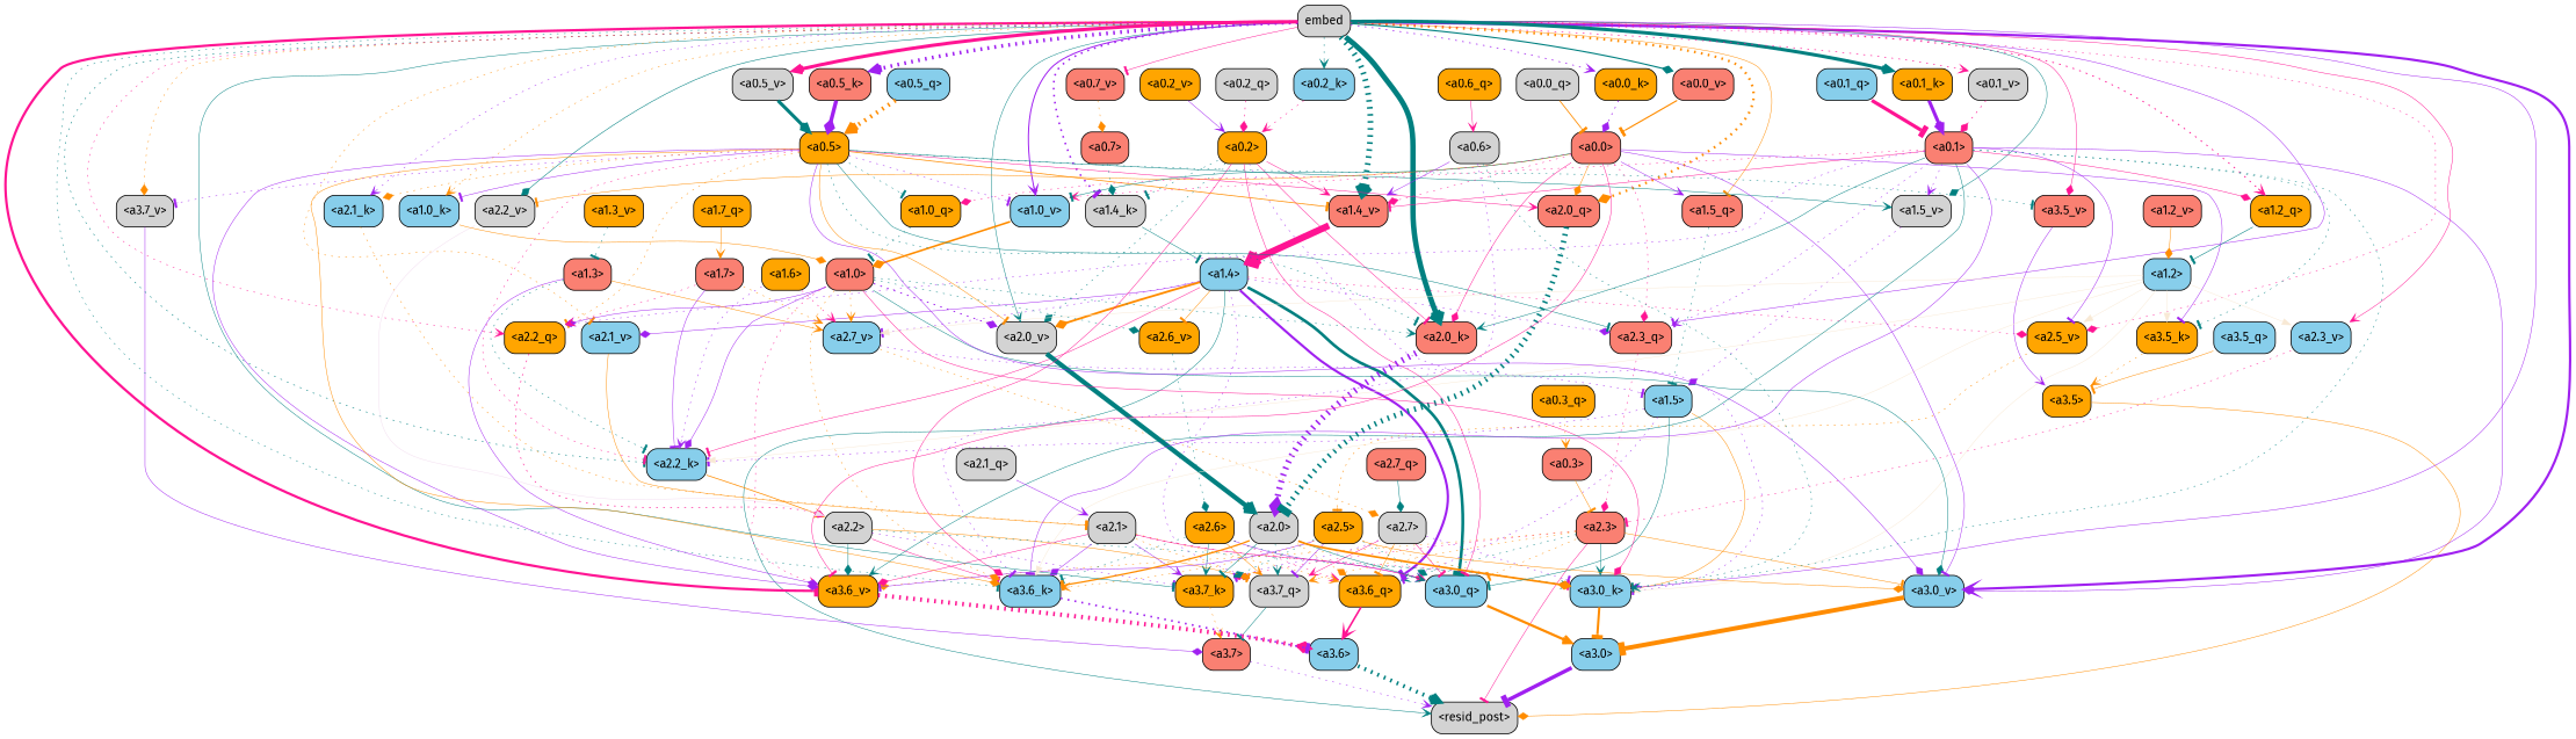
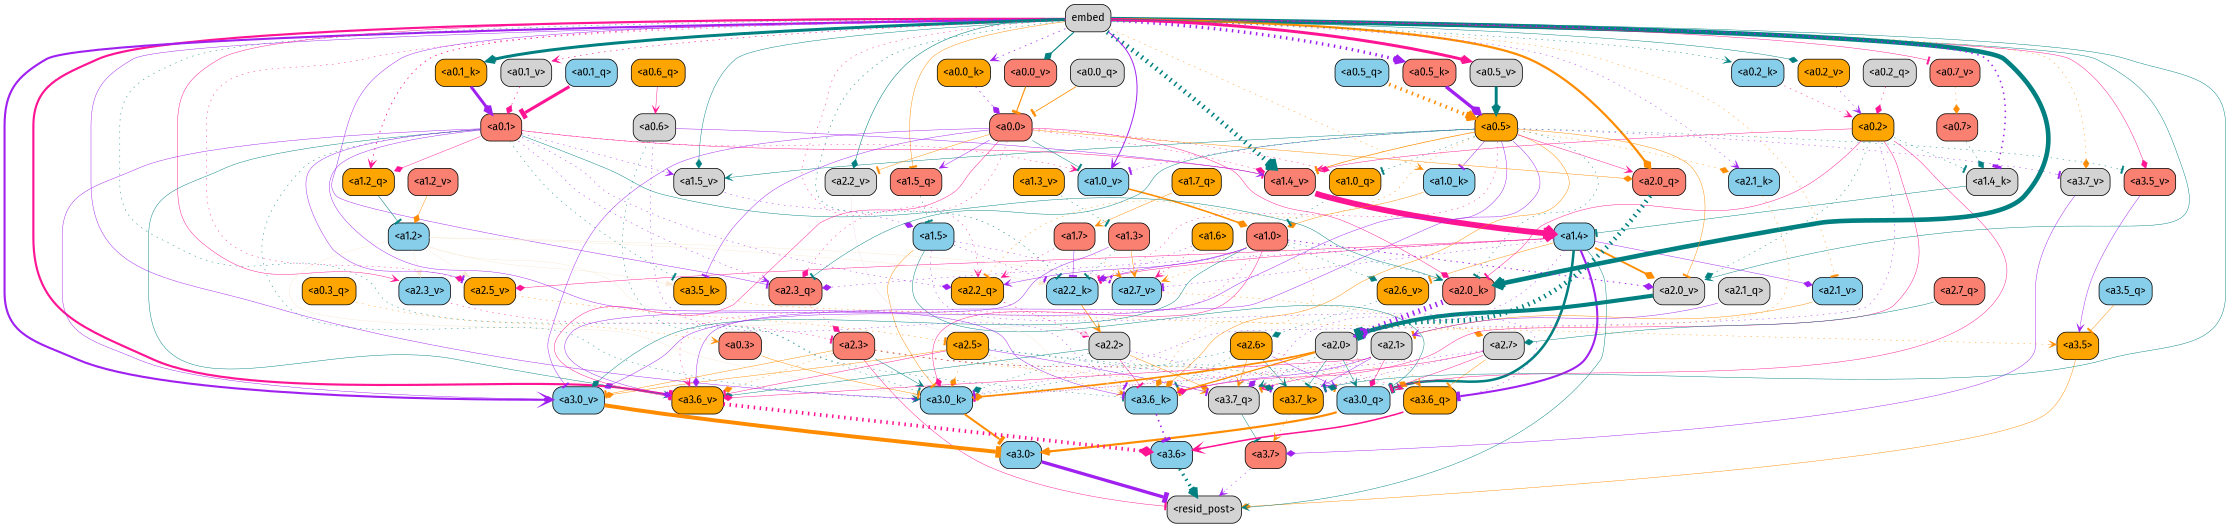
  strict digraph {
    fontname="Fira Sans"
    splines=true
    node [color=black fillcolor=orange fontname="Fira Sans" shape=box style="filled, rounded"]
    edge [arrowhead=tee color=purple fontname="Fira Sans" penwidth=0.6 style=solid]
    "<a3.7>" [fillcolor=salmon]
    "<resid_post>" [fillcolor=lightgrey]
    "<a3.6>" [fillcolor=skyblue]
    "<a3.5>"
    "<a3.0>" [fillcolor=skyblue]
    "<a2.3>" [fillcolor=salmon]
    "<a3.7_q>" [fillcolor=lightgrey]
    "<a3.6_q>"
    "<a3.0_q>" [fillcolor=skyblue]
    "<a3.7_k>"
    "<a3.0_k>" [fillcolor=skyblue]
    "<a3.6_v>"
    "<a3.0_v>" [fillcolor=skyblue]
    "<a1.4>" [fillcolor=skyblue]
    "<a2.3_q>" [fillcolor=salmon]
    "<a2.2_k>" [fillcolor=skyblue]
    "<a2.7_v>" [fillcolor=skyblue]
    "<a2.6_v>"
    "<a2.5_v>"
    "<a2.1_v>" [fillcolor=skyblue]
    "<a2.0_v>" [fillcolor=lightgrey]
    "<a2.2>" [fillcolor=lightgrey]
    "<a2.7>" [fillcolor=lightgrey]
    "<a2.6>"
    "<a2.5>"
    "<a2.1>" [fillcolor=lightgrey]
    "<a2.0>" [fillcolor=lightgrey]
    "<a3.6_k>" [fillcolor=skyblue]
    "<a3.5_q>" [fillcolor=skyblue]
    "<a3.5_k>"
    "<a3.7_v>" [fillcolor=lightgrey]
    "<a3.5_v>" [fillcolor=salmon]
    "<a1.5>" [fillcolor=skyblue]
    "<a0.2>"
    "<a2.0_k>" [fillcolor=salmon]
    "<a1.4_k>" [fillcolor=lightgrey]
    "<a1.4_v>" [fillcolor=salmon]
    embed [fillcolor=lightgrey]
    "<a2.2_q>"
    "<a2.0_q>" [fillcolor=salmon]
    "<a2.1_k>" [fillcolor=skyblue]
    "<a2.3_v>" [fillcolor=skyblue]
    "<a2.2_v>" [fillcolor=lightgrey]
    "<a1.5_q>" [fillcolor=salmon]
    "<a1.2_q>"
    "<a1.0_k>" [fillcolor=skyblue]
    "<a1.5_v>" [fillcolor=lightgrey]
    "<a1.0_v>" [fillcolor=skyblue]
    "<a0.5_k>" [fillcolor=salmon]
    "<a0.2_k>" [fillcolor=skyblue]
    "<a0.1_k>"
    "<a0.0_k>"
    "<a0.7_v>" [fillcolor=salmon]
    "<a0.5_v>" [fillcolor=lightgrey]
    "<a0.2_v>"
    "<a0.1_v>" [fillcolor=lightgrey]
    "<a0.0_v>" [fillcolor=salmon]
    "<a1.2>" [fillcolor=skyblue]
    "<a1.0>" [fillcolor=salmon]
    "<a0.5>"
    "<a0.1>" [fillcolor=salmon]
    "<a0.0>" [fillcolor=salmon]
    "<a0.7>" [fillcolor=salmon]
    "<a1.0_q>"
    "<a0.6>" [fillcolor=lightgrey]
    "<a0.3>" [fillcolor=salmon]
    "<a1.3>" [fillcolor=salmon]
    "<a2.7_q>" [fillcolor=salmon]
    "<a2.1_q>" [fillcolor=lightgrey]
    "<a1.7>" [fillcolor=salmon]
    "<a1.6>"
    "<a1.7_q>"
    "<a1.3_v>"
    "<a1.2_v>" [fillcolor=salmon]
    "<a0.6_q>"
    "<a0.5_q>" [fillcolor=skyblue]
    "<a0.3_q>"
    "<a0.2_q>" [fillcolor=lightgrey]
    "<a0.1_q>" [fillcolor=skyblue]
    "<a0.0_q>" [fillcolor=lightgrey]
    "<a3.7>" -> "<resid_post>" [arrowhead=vee style=dotted]
    "<a3.6>" -> "<resid_post>" [arrowhead=vee color=teal penwidth=4.646730065345764 style=dotted]
    "<a3.5>" -> "<resid_post>" [arrowhead=diamond color=darkorange]
    "<a3.0>" -> "<resid_post>" [penwidth=4.323132634162903]
    "<a2.3>" -> "<resid_post>" [color=deeppink]
    "<a2.3>" -> "<a3.7_q>" [arrowhead=vee color=darkorange style=dotted]
    "<a2.3>" -> "<a3.6_q>" [arrowhead=vee color=teal style=dotted]
    "<a2.3>" -> "<a3.0_q>" [color=darkorange style=dotted]
    "<a2.3>" -> "<a3.7_k>" [arrowhead=diamond color=deeppink style=dotted]
    "<a2.3>" -> "<a3.0_k>" [arrowhead=vee color=teal]
    "<a2.3>" -> "<a3.6_v>" [arrowhead=diamond color=darkorange style=dotted]
    "<a2.3>" -> "<a3.0_v>" [color=darkorange]
    "<a3.7_q>" -> "<a3.7>" [color=teal]
    "<a3.6_q>" -> "<a3.6>" [arrowhead=vee color=deeppink penwidth=2.03758105635643]
    "<a3.0_q>" -> "<a3.0>" [arrowhead=vee color=darkorange penwidth=2.8638100624084473]
    "<a3.7_k>" -> "<a3.7>" [arrowhead=vee color=darkorange style=dotted]
    "<a3.0_k>" -> "<a3.0>" [color=darkorange penwidth=2.6274144649505615]
    "<a3.6_v>" -> "<a3.6>" [arrowhead=diamond color=deeppink penwidth=5.002329230308533 style=dotted]
    "<a3.0_v>" -> "<a3.0>" [color=darkorange penwidth=5.188832879066467]
    "<a1.4>" -> "<resid_post>" [arrowhead=vee color=teal]
    "<a1.4>" -> "<a3.7_q>" [arrowhead=diamond style=dotted]
    "<a1.4>" -> "<a3.6_q>" [penwidth=2.700703263282776]
    "<a1.4>" -> "<a3.0_q>" [color=teal penwidth=3.34255850315094]
    "<a1.4>" -> "<a2.3_q>" [arrowhead=diamond style=dotted]
    "<a1.4>" -> "<a2.2_k>" [color=deeppink]
    "<a1.4>" -> "<a2.7_v>" [style=dotted]
    "<a1.4>" -> "<a2.6_v>" [color=darkorange]
-   "<a1.4>" -> "<a2.5_v>" [arrowhead=diamond color=deeppink style=dotted]
+   "<a1.4>" -> "<a2.5_v>" [arrowhead=diamond color=deeppink]
    "<a1.4>" -> "<a2.1_v>" [arrowhead=diamond]
    "<a1.4>" -> "<a2.0_v>" [arrowhead=diamond color=darkorange penwidth=2.387977123260498]
    "<a2.3_q>" -> "<a2.3>" [arrowhead=diamond color=deeppink style=dotted]
    "<a2.2_k>" -> "<a2.2>" [arrowhead=vee color=darkorange penwidth=0.9331893920898438]
    "<a2.7_v>" -> "<a2.7>" [arrowhead=diamond color=darkorange style=dotted]
    "<a2.6_v>" -> "<a2.6>" [arrowhead=diamond color=teal style=dotted]
    "<a2.5_v>" -> "<a2.5>" [color=darkorange penwidth=0.6657319068908691 style=dotted]
    "<a2.1_v>" -> "<a2.1>" [color=darkorange]
    "<a2.0_v>" -> "<a2.0>" [arrowhead=vee color=teal penwidth=5.380099236965179]
    "<a2.2>" -> "<a3.7_q>" [arrowhead=diamond color=darkorange]
    "<a2.2>" -> "<a3.7_k>" [style=dotted]
    "<a2.2>" -> "<a3.0_k>" [arrowhead=diamond color=teal style=dotted]
    "<a2.2>" -> "<a3.6_v>" [arrowhead=diamond color=teal]
    "<a2.2>" -> "<a3.6_k>" [color=deeppink]
    "<a2.7>" -> "<a3.7_q>" [arrowhead=vee color=deeppink]
    "<a2.7>" -> "<a3.6_q>" [color=darkorange]
    "<a2.7>" -> "<a3.0_q>" [color=deeppink]
    "<a2.7>" -> "<a3.7_k>" [style=dotted]
    "<a2.7>" -> "<a3.0_k>" [style=dotted]
    "<a2.6>" -> "<a3.7_q>" [arrowhead=vee color=darkorange]
    "<a2.6>" -> "<a3.6_q>" [arrowhead=vee color=deeppink style=dotted]
    "<a2.6>" -> "<a3.0_q>" [arrowhead=vee]
    "<a2.6>" -> "<a3.7_k>" [arrowhead=vee color=teal]
    "<a2.6>" -> "<a3.0_k>" [arrowhead=vee color=teal style=dotted]
    "<a2.6>" -> "<a3.6_k>" [color=teal style=dotted]
    "<a2.5>" -> "<a3.7_q>"
    "<a2.5>" -> "<a3.0_q>" [arrowhead=diamond color=teal style=dotted]
    "<a2.5>" -> "<a3.7_k>" [arrowhead=diamond color=teal style=dotted]
    "<a2.5>" -> "<a3.0_k>" [arrowhead=diamond color=darkorange style=dotted]
-   "<a2.5>" -> "<a3.6_v>"
+   "<a2.5>" -> "<a3.6_v>" [color=deeppink]
    "<a2.5>" -> "<a3.0_v>" [arrowhead=diamond color=darkorange]
    "<a2.5>" -> "<a3.6_k>" [arrowhead=vee color=darkorange style=dotted]
    "<a2.1>" -> "<a3.7_q>" [color=darkorange style=dotted]
    "<a2.1>" -> "<a3.6_q>" [arrowhead=vee color=darkorange style=dotted]
    "<a2.1>" -> "<a3.0_q>" [arrowhead=diamond color=deeppink]
    "<a2.1>" -> "<a3.7_k>" [arrowhead=vee]
    "<a2.1>" -> "<a3.0_k>" [color=deeppink style=dotted]
    "<a2.1>" -> "<a3.6_v>" [arrowhead=diamond color=deeppink]
    "<a2.1>" -> "<a3.6_k>" [arrowhead=diamond]
    "<a2.0>" -> "<a3.7_q>" [arrowhead=vee color=teal style=dotted]
    "<a2.0>" -> "<a3.6_q>" [arrowhead=diamond color=darkorange style=dotted]
    "<a2.0>" -> "<a3.0_q>" [arrowhead=vee color=teal]
    "<a2.0>" -> "<a3.7_k>" [color=teal]
    "<a2.0>" -> "<a3.0_k>" [arrowhead=diamond color=darkorange penwidth=2.2218968719244003]
    "<a2.0>" -> "<a3.6_k>" [color=darkorange penwidth=1.6454488784074783]
    "<a3.6_k>" -> "<a3.6>" [penwidth=2.174198240041733 style=dotted]
    "<a3.5_q>" -> "<a3.5>" [color=darkorange]
    "<a3.5_k>" -> "<a3.5>" [arrowhead=vee color=darkorange style=dotted]
    "<a3.7_v>" -> "<a3.7>" [arrowhead=diamond]
    "<a3.5_v>" -> "<a3.5>" [arrowhead=vee]
    "<a1.5>" -> "<a3.6_q>" [style=dotted]
    "<a1.5>" -> "<a3.0_q>" [color=teal]
    "<a1.5>" -> "<a3.0_k>" [color=darkorange]
    "<a1.5>" -> "<a2.2_k>" [style=dotted]
-   "<a2.7_v>" -> "<a1.5>" [style=dotted]
+   "<a1.5>" -> "<a2.7_v>" [style=dotted]
    "<a0.2>" -> "<a3.0_q>" [color=deeppink]
    "<a0.2>" -> "<a3.0_k>" [style=dotted]
    "<a0.2>" -> "<a2.0_v>" [arrowhead=diamond color=teal style=dotted]
    "<a0.2>" -> "<a3.6_k>" [arrowhead=diamond color=deeppink]
    "<a0.2>" -> "<a2.0_k>" [color=deeppink]
    "<a0.2>" -> "<a1.4_k>" [color=teal style=dotted]
    "<a0.2>" -> "<a1.4_v>" [arrowhead=vee color=deeppink]
    "<a2.0_k>" -> "<a2.0>" [arrowhead=diamond penwidth=7.158664226531982 style=dotted]
    "<a1.4_k>" -> "<a1.4>" [color=teal]
    "<a1.4_v>" -> "<a1.4>" [arrowhead=vee color=deeppink penwidth=7.649995803833008]
    embed -> "<a3.7_k>" [color=teal]
    embed -> "<a3.0_k>" [arrowhead=diamond]
    embed -> "<a3.6_v>" [color=deeppink penwidth=2.8301228284835815]
    embed -> "<a3.0_v>" [arrowhead=vee penwidth=2.7660785913467407]
    embed -> "<a2.3_q>"
    embed -> "<a2.2_k>" [color=teal penwidth=0.7099294662475586 style=dotted]
    embed -> "<a2.5_v>" [arrowhead=diamond color=deeppink style=dotted]
    embed -> "<a2.1_v>" [color=darkorange style=dotted]
    embed -> "<a2.0_v>" [arrowhead=vee color=teal]
    embed -> "<a3.6_k>" [color=teal style=dotted]
    embed -> "<a3.7_v>" [arrowhead=diamond color=darkorange style=dotted]
    embed -> "<a3.5_v>" [arrowhead=diamond color=deeppink]
    embed -> "<a2.0_k>" [arrowhead=vee color=teal penwidth=6.075345039367676]
    embed -> "<a1.4_k>" [penwidth=2.043105125427246 style=dotted]
    embed -> "<a1.4_v>" [arrowhead=vee color=teal penwidth=6.46385931968689 style=dotted]
    embed -> "<a2.2_q>" [arrowhead=vee color=deeppink style=dotted]
-   embed -> "<a2.0_q>" [arrowhead=diamond color=darkorange penwidth=2.918822765350342 style=dotted]
+   embed -> "<a2.0_q>" [arrowhead=diamond color=darkorange penwidth=2.918822765350342]
    embed -> "<a2.1_k>" [arrowhead=vee style=dotted]
    embed -> "<a2.3_v>" [arrowhead=vee color=deeppink]
    embed -> "<a2.2_v>" [arrowhead=diamond color=teal penwidth=0.6909599304199219]
    embed -> "<a1.5_q>" [color=darkorange]
    embed -> "<a1.2_q>" [arrowhead=vee color=deeppink penwidth=1.1075286865234375 style=dotted]
    embed -> "<a1.0_k>" [arrowhead=vee color=darkorange style=dotted]
    embed -> "<a1.5_v>" [arrowhead=diamond color=teal]
    embed -> "<a1.0_v>" [arrowhead=vee penwidth=1.273291826248169]
    embed -> "<a0.5_k>" [arrowhead=vee penwidth=4.426396369934082 style=dotted]
    embed -> "<a0.2_k>" [arrowhead=vee color=teal penwidth=0.6546797752380371 style=dotted]
    embed -> "<a0.1_k>" [arrowhead=vee color=teal penwidth=3.930372714996338]
    embed -> "<a0.0_k>" [arrowhead=vee penwidth=0.9408226013183594 style=dotted]
    embed -> "<a0.7_v>" [color=deeppink]
    embed -> "<a0.5_v>" [arrowhead=vee color=deeppink penwidth=3.920696496963501]
+   embed -> "<a0.2_v>" [arrowhead=diamond color=teal]
    embed -> "<a0.1_v>" [arrowhead=vee color=deeppink penwidth=0.8145098686218262 style=dotted]
    embed -> "<a0.0_v>" [arrowhead=diamond color=teal penwidth=1.426530361175537]
    "<a2.2_q>" -> "<a2.2>" [arrowhead=diamond color=deeppink penwidth=0.8114519119262695 style=dotted]
    "<a2.0_q>" -> "<a2.0>" [color=teal penwidth=6.2323237657547 style=dotted]
    "<a2.1_k>" -> "<a2.1>" [color=darkorange style=dotted]
    "<a2.3_v>" -> "<a2.3>" [color=deeppink style=dotted]
    "<a2.2_v>" -> "<a2.2>" [color="#f2ddef" arrowhead="" style=""]
    "<a1.5_q>" -> "<a1.5>" [color=teal style=dotted]
    "<a1.2_q>" -> "<a1.2>" [color=teal penwidth=0.6965713500976562]
    "<a1.0_k>" -> "<a1.0>" [arrowhead=diamond color=darkorange]
    "<a1.5_v>" -> "<a1.5>" [arrowhead=diamond style=dotted]
    "<a1.0_v>" -> "<a1.0>" [arrowhead=diamond color=darkorange penwidth=2.050852060317993]
    "<a0.5_k>" -> "<a0.5>" [arrowhead=diamond penwidth=4.382697105407715]
    "<a0.2_k>" -> "<a0.2>" [arrowhead=vee color=deeppink penwidth=0.6394491195678711 style=dotted]
    "<a0.1_k>" -> "<a0.1>" [arrowhead=vee penwidth=3.9428932666778564]
    "<a0.0_k>" -> "<a0.0>" [arrowhead=diamond penwidth=0.9280776977539062 style=dotted]
    "<a0.7_v>" -> "<a0.7>" [arrowhead=diamond color=darkorange style=dotted]
    "<a0.5_v>" -> "<a0.5>" [arrowhead=vee color=teal penwidth=3.8846328258514404]
-   "<a0.2_v>" -> "<a0.2>" [arrowhead=vee]
+   "<a0.2_v>" -> "<a0.2>" [arrowhead=vee style=dotted]
    "<a0.1_v>" -> "<a0.1>" [arrowhead=diamond color=deeppink penwidth=0.8284716606140137 style=dotted]
    "<a0.0_v>" -> "<a0.0>" [color=darkorange penwidth=1.44976806640625]
    "<a1.2>" -> "<a3.0_k>" [color="#f8e9d5" arrowhead="" style=""]
    "<a1.2>" -> "<a2.2_k>" [color="#f8e9d5" arrowhead="" style=""]
    "<a1.2>" -> "<a2.7_v>" [color="#f8e9d5" arrowhead="" style=""]
    "<a1.2>" -> "<a2.5_v>" [color="#f8e9d5" arrowhead="" style=""]
    "<a1.2>" -> "<a3.6_k>" [color="#f8e9d5" arrowhead="" style=""]
    "<a1.2>" -> "<a3.5_k>" [color="#f8e9d5" arrowhead="" style=""]
    "<a1.2>" -> "<a2.3_v>" [color="#f8e9d5" arrowhead="" style=""]
    "<a1.0>" -> "<a3.0_k>" [arrowhead=diamond color=deeppink]
    "<a1.0>" -> "<a3.6_v>" [arrowhead=vee color=deeppink style=dotted]
    "<a1.0>" -> "<a3.0_v>" [arrowhead=diamond color=teal]
    "<a1.0>" -> "<a2.2_k>" [arrowhead=diamond]
    "<a1.0>" -> "<a2.7_v>" [arrowhead=vee color=darkorange style=dotted]
    "<a1.0>" -> "<a2.6_v>" [arrowhead=diamond color=teal style=dotted]
    "<a1.0>" -> "<a2.0_v>" [arrowhead=diamond penwidth=1.2435333728790283 style=dotted]
    "<a1.0>" -> "<a3.6_k>" [arrowhead=diamond color=darkorange style=dotted]
    "<a1.0>" -> "<a2.0_k>" [arrowhead=vee color=teal style=dotted]
    "<a1.0>" -> "<a2.2_q>" [arrowhead=vee]
    "<a0.5>" -> "<a3.6_v>" [arrowhead=diamond]
    "<a0.5>" -> "<a3.0_v>" [arrowhead=diamond penwidth=0.6124261617660522]
    "<a0.5>" -> "<a2.3_q>" [color=teal]
    "<a0.5>" -> "<a2.2_k>" [color=deeppink style=dotted]
    "<a0.5>" -> "<a2.0_v>" [color=darkorange]
    "<a0.5>" -> "<a3.6_k>" [arrowhead=diamond color=darkorange]
    "<a0.5>" -> "<a3.7_v>" [style=dotted]
    "<a0.5>" -> "<a3.5_v>" [color=teal style=dotted]
    "<a0.5>" -> "<a2.0_k>" [color=teal penwidth=0.6112704277038574 style=dotted]
    "<a0.5>" -> "<a1.4_v>" [color=darkorange penwidth=0.9145197868347168]
    "<a0.5>" -> "<a2.2_q>" [color=darkorange style=dotted]
    "<a0.5>" -> "<a2.0_q>" [arrowhead=vee color=deeppink]
    "<a0.5>" -> "<a2.1_k>" [arrowhead=diamond color=darkorange style=dotted]
    "<a0.5>" -> "<a1.0_k>"
    "<a0.5>" -> "<a1.5_v>" [arrowhead=vee color=teal]
    "<a0.5>" -> "<a1.0_v>" [style=dotted]
    "<a0.5>" -> "<a1.0_q>" [color=teal style=dotted]
    "<a0.1>" -> "<a3.0_k>" [arrowhead=vee color=teal style=dotted]
    "<a0.1>" -> "<a3.6_v>" [arrowhead=vee color=teal]
    "<a0.1>" -> "<a3.0_v>" [arrowhead=diamond]
    "<a0.1>" -> "<a2.3_q>" [arrowhead=vee style=dotted]
    "<a0.1>" -> "<a2.5_v>"
    "<a0.1>" -> "<a3.6_k>"
    "<a0.1>" -> "<a3.5_k>" [color=teal style=dotted]
    "<a0.1>" -> "<a2.0_k>" [arrowhead=vee color=teal]
    "<a0.1>" -> "<a1.4_v>" [color=deeppink]
    "<a0.1>" -> "<a2.2_q>" [arrowhead=diamond style=dotted]
    "<a0.1>" -> "<a1.2_q>" [arrowhead=diamond color=deeppink]
    "<a0.1>" -> "<a1.5_v>" [arrowhead=vee style=dotted]
    "<a0.1>" -> "<a1.0_v>" [arrowhead=vee color=deeppink style=dotted]
    "<a0.0>" -> "<a3.6_v>" [color=deeppink]
    "<a0.0>" -> "<a3.0_v>"
    "<a0.0>" -> "<a2.3_q>" [arrowhead=diamond color=deeppink style=dotted]
    "<a0.0>" -> "<a3.5_k>"
    "<a0.0>" -> "<a2.0_k>" [arrowhead=diamond color=deeppink]
    "<a0.0>" -> "<a1.4_v>" [arrowhead=diamond color=deeppink style=dotted]
    "<a0.0>" -> "<a2.0_q>" [arrowhead=diamond color=darkorange]
    "<a0.0>" -> "<a2.2_v>" [color=darkorange]
    "<a0.0>" -> "<a1.5_q>" [arrowhead=vee]
    "<a0.0>" -> "<a1.0_v>" [color=teal]
    "<a0.0>" -> "<a1.0_q>" [arrowhead=diamond color=deeppink style=dotted]
    "<a0.7>" -> "<a1.4_k>" [arrowhead=diamond color=teal style=dotted]
    "<a1.0_q>" -> "<a1.0>" [color=teal style=dotted]
    "<a0.6>" -> "<a3.0_k>" [color=teal style=dotted]
    "<a0.6>" -> "<a3.6_k>" [style=dotted]
    "<a0.6>" -> "<a1.4_v>" [arrowhead=vee]
-   "<a0.3>" -> "<a2.3>" [color=darkorange]
+   "<a0.3>" -> "<a3.0_k>" [color=darkorange]
    "<a1.3>" -> "<a3.6_v>" [arrowhead=diamond]
    "<a1.3>" -> "<a2.2_k>" [color=teal style=dotted]
    "<a1.3>" -> "<a2.7_v>" [arrowhead=vee color=darkorange]
    "<a2.7_q>" -> "<a2.7>" [arrowhead=diamond color=teal]
    "<a2.1_q>" -> "<a2.1>" [arrowhead=vee]
    "<a1.7>" -> "<a2.2_k>"
    "<a1.7>" -> "<a2.7_v>" [arrowhead=vee color=darkorange style=dotted]
    "<a1.7>" -> "<a2.2_q>" [arrowhead=vee color=deeppink style=dotted]
    "<a1.6>" -> "<a2.2_k>" [arrowhead=vee style=dotted]
    "<a1.6>" -> "<a2.7_v>" [arrowhead=vee color=deeppink style=dotted]
    "<a1.7_q>" -> "<a1.7>" [arrowhead=vee color=darkorange]
    "<a1.3_v>" -> "<a1.3>" [color=teal style=dotted]
    "<a1.2_v>" -> "<a1.2>" [arrowhead=diamond color=darkorange]
    "<a0.6_q>" -> "<a0.6>" [arrowhead=vee color=deeppink]
    "<a0.5_q>" -> "<a0.5>" [arrowhead=vee color=darkorange penwidth=4.9415271282196045 style=dotted]
    "<a0.3_q>" -> "<a0.3>" [arrowhead=vee color=darkorange style=dotted]
    "<a0.2_q>" -> "<a0.2>" [arrowhead=diamond color=deeppink penwidth=0.7393593788146973 style=dotted]
    "<a0.1_q>" -> "<a0.1>" [color=deeppink penwidth=4.0437469482421875]
    "<a0.0_q>" -> "<a0.0>" [color=darkorange penwidth=1.0526800155639648]
  }
